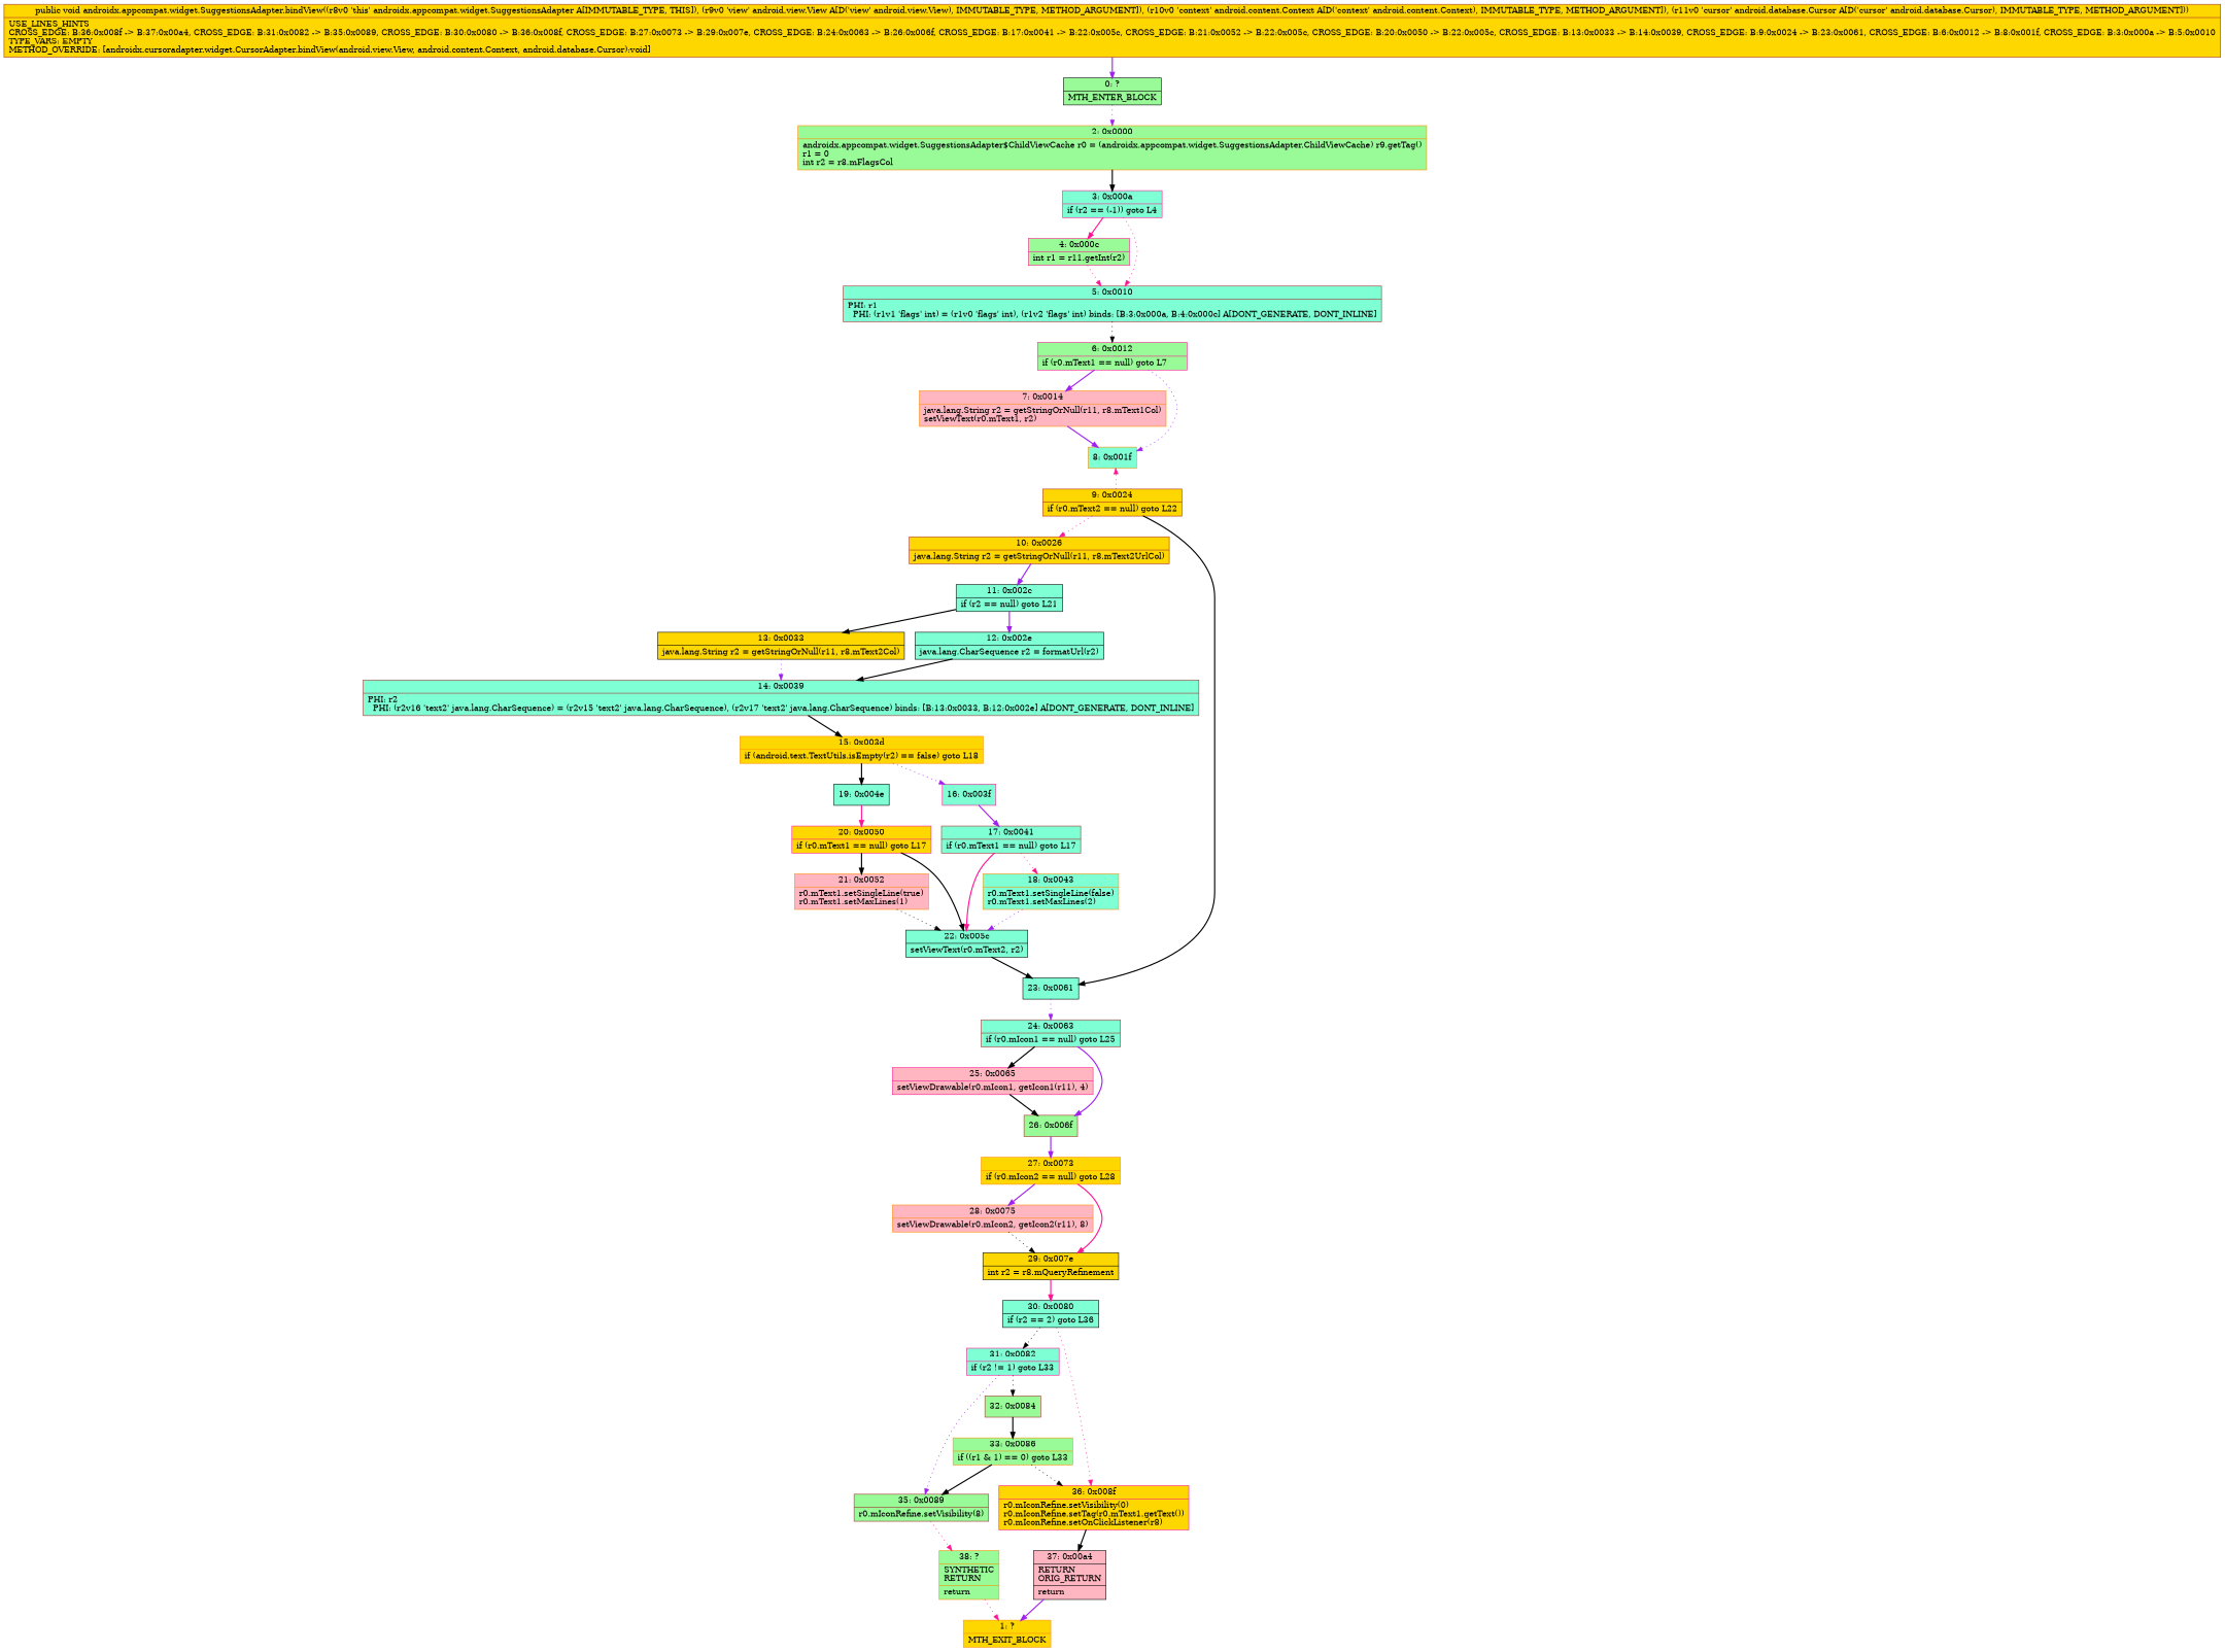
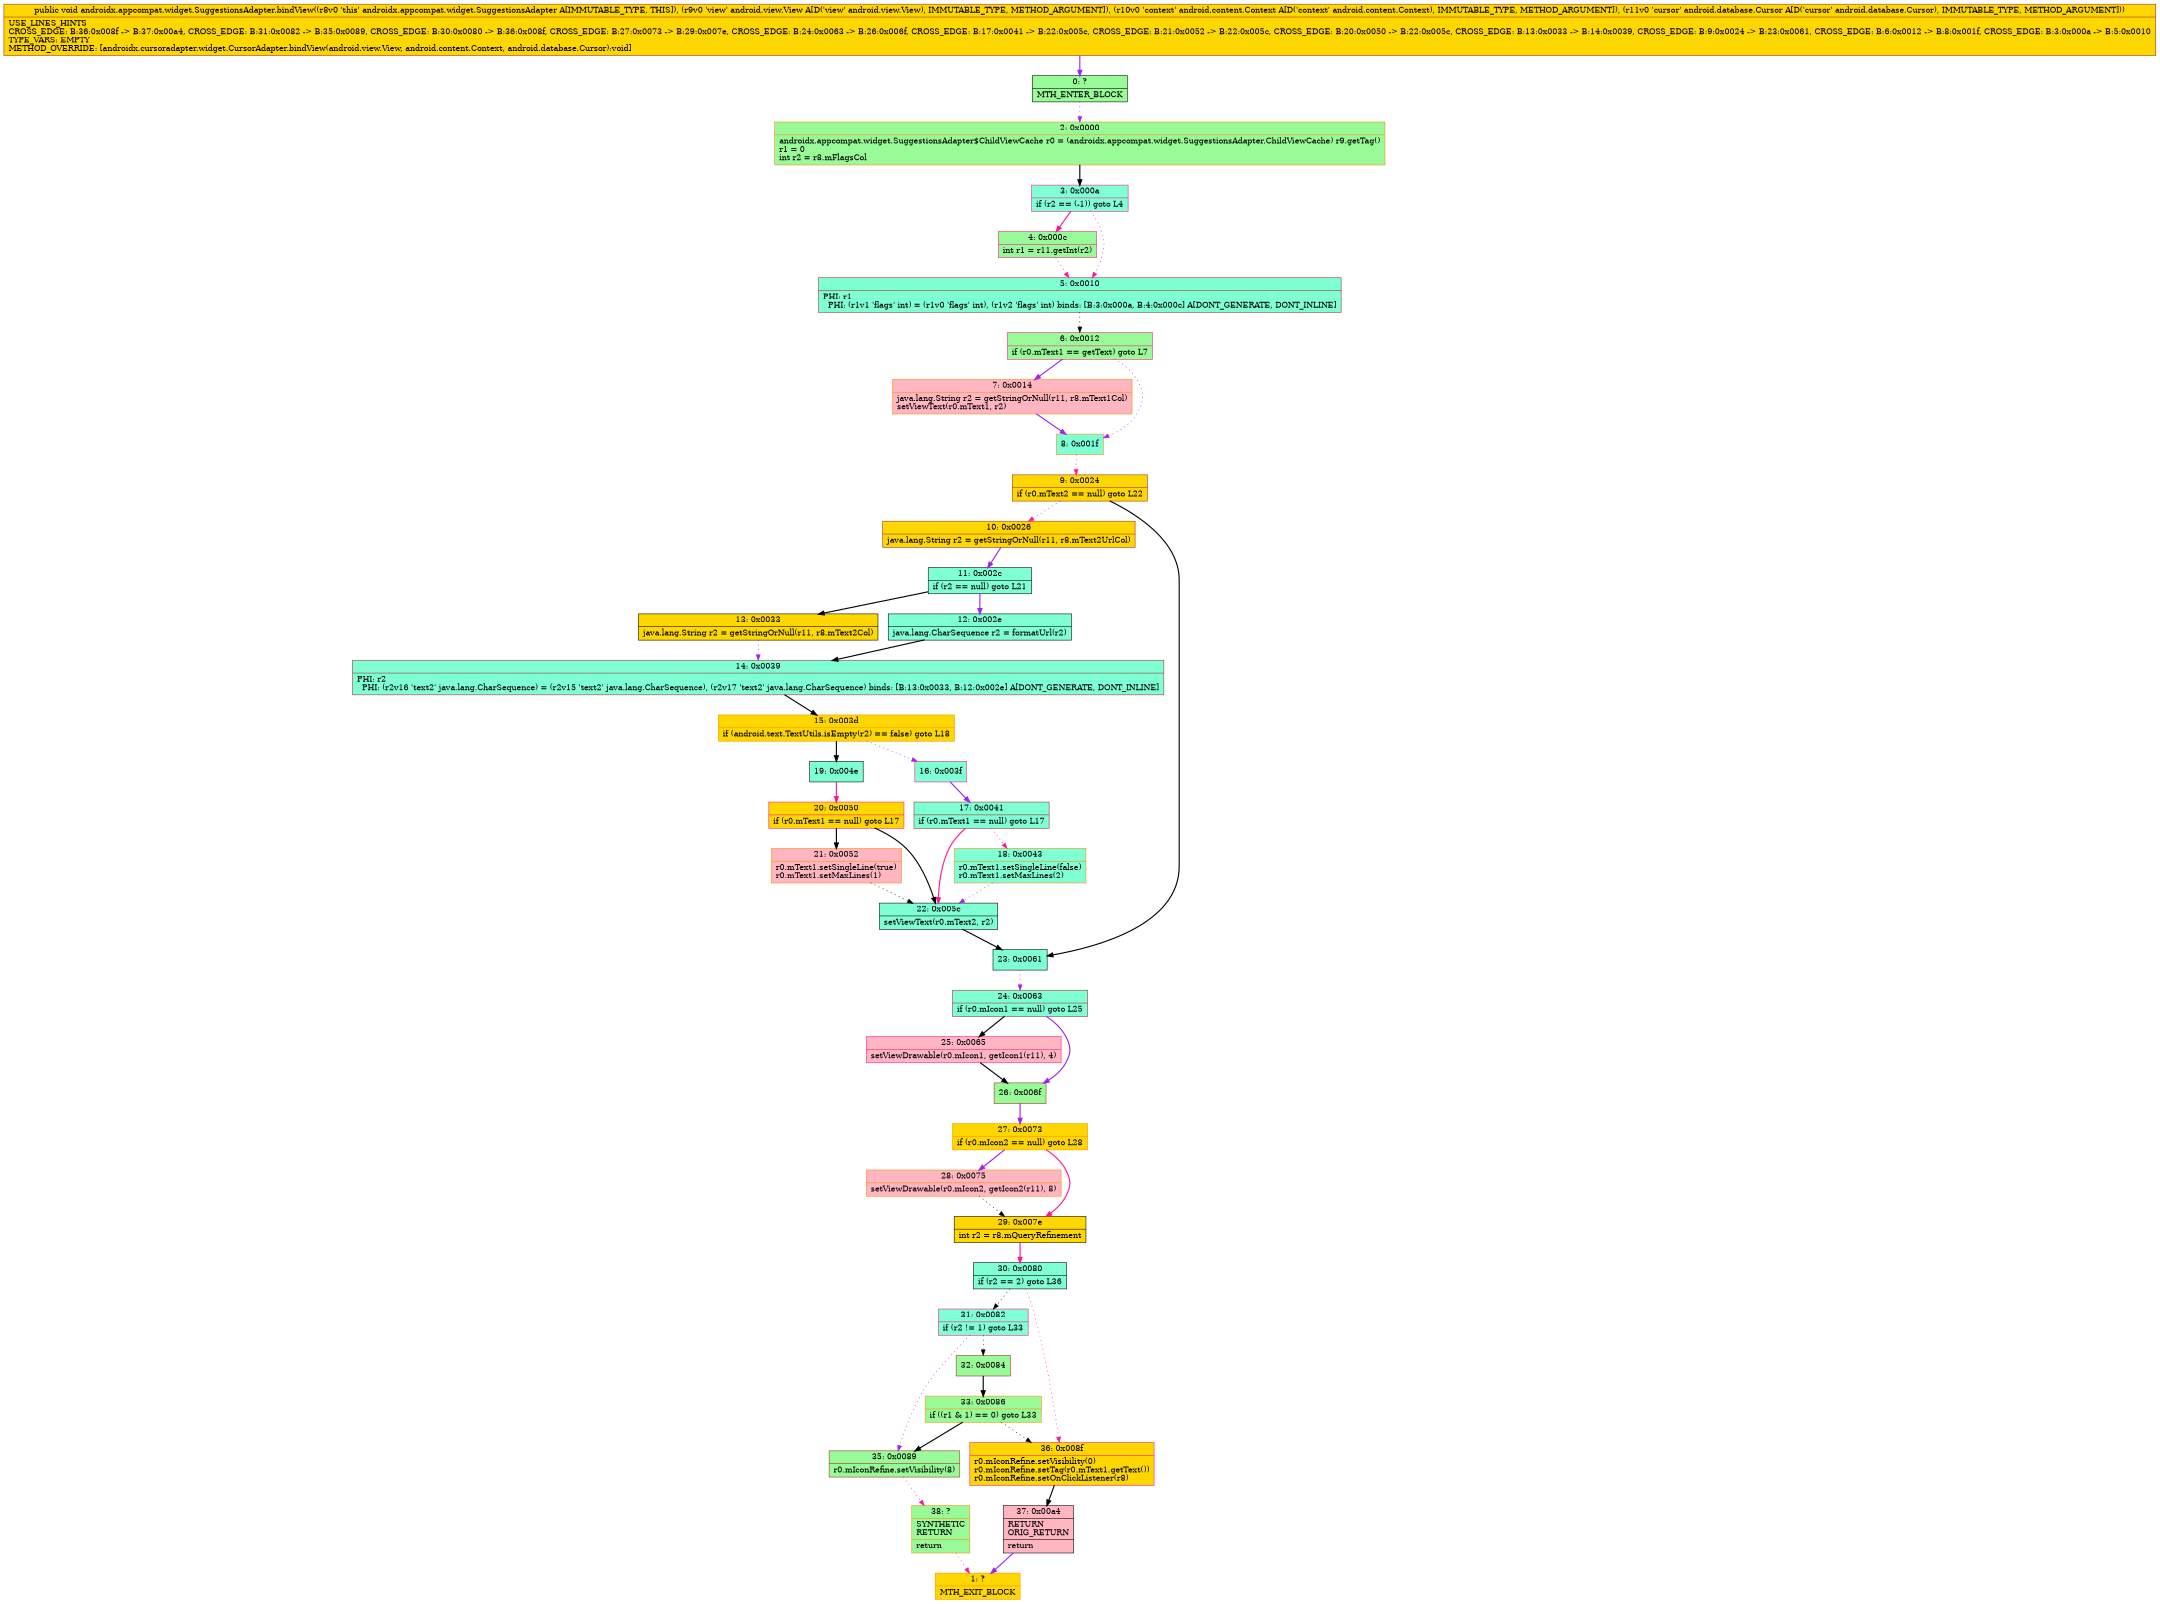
  digraph {
    node [color=darkorange fillcolor=aquamarine shape=record style=filled]
    edge [color=black style=bold]
    n1 [color=black fillcolor=palegreen label="{0\:\ ?|MTH_ENTER_BLOCK\l}"]
    n2 [fillcolor=palegreen label="{2\:\ 0x0000|androidx.appcompat.widget.SuggestionsAdapter$ChildViewCache r0 = (androidx.appcompat.widget.SuggestionsAdapter.ChildViewCache) r9.getTag()\lr1 = 0\lint r2 = r8.mFlagsCol\l}"]
    n3 [color=deeppink label="{3\:\ 0x000a|if (r2 == (\-1)) goto L4\l}"]
    n4 [color=deeppink fillcolor=palegreen label="{4\:\ 0x000c|int r1 = r11.getInt(r2)\l}"]
    n5 [color=brown label="{5\:\ 0x0010|PHI: r1 \l  PHI: (r1v1 'flags' int) = (r1v0 'flags' int), (r1v2 'flags' int) binds: [B:3:0x000a, B:4:0x000c] A[DONT_GENERATE, DONT_INLINE]\l}"]
-   n6 [color=deeppink fillcolor=palegreen label="{6\:\ 0x0012|if (r0.mText1 == null) goto L7\l}"]
+   n6 [color=deeppink fillcolor=palegreen label="{6\:\ 0x0012|if (r0.mText1 == getText) goto L7\l}"]
    n7 [fillcolor=lightpink label="{7\:\ 0x0014|java.lang.String r2 = getStringOrNull(r11, r8.mText1Col)\lsetViewText(r0.mText1, r2)\l}"]
    n8 [label="{8\:\ 0x001f}"]
    n9 [color=brown fillcolor=gold label="{9\:\ 0x0024|if (r0.mText2 == null) goto L22\l}"]
    n10 [color=brown fillcolor=gold label="{10\:\ 0x0026|java.lang.String r2 = getStringOrNull(r11, r8.mText2UrlCol)\l}"]
    n11 [color=black label="{23\:\ 0x0061}"]
    n12 [color=black label="{11\:\ 0x002c|if (r2 == null) goto L21\l}"]
    n13 [color=brown label="{24\:\ 0x0063|if (r0.mIcon1 == null) goto L25\l}"]
    n14 [color=black label="{12\:\ 0x002e|java.lang.CharSequence r2 = formatUrl(r2)\l}"]
    n15 [color=black fillcolor=gold label="{13\:\ 0x0033|java.lang.String r2 = getStringOrNull(r11, r8.mText2Col)\l}"]
    n16 [color=brown label="{14\:\ 0x0039|PHI: r2 \l  PHI: (r2v16 'text2' java.lang.CharSequence) = (r2v15 'text2' java.lang.CharSequence), (r2v17 'text2' java.lang.CharSequence) binds: [B:13:0x0033, B:12:0x002e] A[DONT_GENERATE, DONT_INLINE]\l}"]
    n17 [fillcolor=gold label="{15\:\ 0x003d|if (android.text.TextUtils.isEmpty(r2) == false) goto L18\l}"]
    n18 [color=deeppink label="{16\:\ 0x003f}"]
    n19 [color=black label="{19\:\ 0x004e}"]
    n20 [color=brown label="{17\:\ 0x0041|if (r0.mText1 == null) goto L17\l}"]
    n21 [color=deeppink fillcolor=gold label="{20\:\ 0x0050|if (r0.mText1 == null) goto L17\l}"]
    n22 [label="{18\:\ 0x0043|r0.mText1.setSingleLine(false)\lr0.mText1.setMaxLines(2)\l}"]
    n23 [color=black label="{22\:\ 0x005c|setViewText(r0.mText2, r2)\l}"]
    n24 [fillcolor=lightpink label="{21\:\ 0x0052|r0.mText1.setSingleLine(true)\lr0.mText1.setMaxLines(1)\l}"]
    n25 [color=deeppink fillcolor=lightpink label="{25\:\ 0x0065|setViewDrawable(r0.mIcon1, getIcon1(r11), 4)\l}"]
    n26 [color=brown fillcolor=palegreen label="{26\:\ 0x006f}"]
    n27 [fillcolor=gold label="{27\:\ 0x0073|if (r0.mIcon2 == null) goto L28\l}"]
    n28 [fillcolor=lightpink label="{28\:\ 0x0075|setViewDrawable(r0.mIcon2, getIcon2(r11), 8)\l}"]
    n29 [color=black fillcolor=gold label="{29\:\ 0x007e|int r2 = r8.mQueryRefinement\l}"]
    n30 [color=black label="{30\:\ 0x0080|if (r2 == 2) goto L36\l}"]
    n31 [color=deeppink label="{31\:\ 0x0082|if (r2 != 1) goto L33\l}"]
    n32 [color=deeppink fillcolor=gold label="{36\:\ 0x008f|r0.mIconRefine.setVisibility(0)\lr0.mIconRefine.setTag(r0.mText1.getText())\lr0.mIconRefine.setOnClickListener(r8)\l}"]
    n33 [color=brown fillcolor=palegreen label="{32\:\ 0x0084}"]
    n34 [color=brown fillcolor=palegreen label="{35\:\ 0x0089|r0.mIconRefine.setVisibility(8)\l}"]
    n35 [color=black fillcolor=lightpink label="{37\:\ 0x00a4|RETURN\lORIG_RETURN\l|return\l}"]
    n36 [fillcolor=palegreen label="{33\:\ 0x0086|if ((r1 & 1) == 0) goto L33\l}"]
    n37 [fillcolor=palegreen label="{38\:\ ?|SYNTHETIC\lRETURN\l|return\l}"]
    n38 [fillcolor=gold label="{1\:\ ?|MTH_EXIT_BLOCK\l}"]
    n39 [color=brown fillcolor=gold label="{public void androidx.appcompat.widget.SuggestionsAdapter.bindView((r8v0 'this' androidx.appcompat.widget.SuggestionsAdapter A[IMMUTABLE_TYPE, THIS]), (r9v0 'view' android.view.View A[D('view' android.view.View), IMMUTABLE_TYPE, METHOD_ARGUMENT]), (r10v0 'context' android.content.Context A[D('context' android.content.Context), IMMUTABLE_TYPE, METHOD_ARGUMENT]), (r11v0 'cursor' android.database.Cursor A[D('cursor' android.database.Cursor), IMMUTABLE_TYPE, METHOD_ARGUMENT]))  | USE_LINES_HINTS\lCROSS_EDGE: B:36:0x008f \-\> B:37:0x00a4, CROSS_EDGE: B:31:0x0082 \-\> B:35:0x0089, CROSS_EDGE: B:30:0x0080 \-\> B:36:0x008f, CROSS_EDGE: B:27:0x0073 \-\> B:29:0x007e, CROSS_EDGE: B:24:0x0063 \-\> B:26:0x006f, CROSS_EDGE: B:17:0x0041 \-\> B:22:0x005c, CROSS_EDGE: B:21:0x0052 \-\> B:22:0x005c, CROSS_EDGE: B:20:0x0050 \-\> B:22:0x005c, CROSS_EDGE: B:13:0x0033 \-\> B:14:0x0039, CROSS_EDGE: B:9:0x0024 \-\> B:23:0x0061, CROSS_EDGE: B:6:0x0012 \-\> B:8:0x001f, CROSS_EDGE: B:3:0x000a \-\> B:5:0x0010\lTYPE_VARS: EMPTY\lMETHOD_OVERRIDE: [androidx.cursoradapter.widget.CursorAdapter.bindView(android.view.View, android.content.Context, android.database.Cursor):void]\l}"]
    n1 -> n2 [color=purple style=dotted]
    n2 -> n3
    n3 -> n4 [color=deeppink]
    n3 -> n5 [color=deeppink style=dotted]
    n4 -> n5 [color=deeppink style=dotted]
    n5 -> n6 [style=dotted]
    n6 -> n7 [color=purple]
    n6 -> n8 [color=purple style=dotted]
    n7 -> n8 [color=purple]
-   n9 -> n8 [color=deeppink style=dotted]
+   n8 -> n9 [color=deeppink style=dotted]
    n9 -> n10 [color=deeppink style=dotted]
    n9 -> n11
    n10 -> n12 [color=purple]
    n11 -> n13 [color=purple style=dotted]
    n12 -> n14 [color=purple]
    n12 -> n15
    n13 -> n25
    n13 -> n26 [color=purple]
    n14 -> n16
    n15 -> n16 [color=purple style=dotted]
    n16 -> n17
    n17 -> n18 [color=purple style=dotted]
    n17 -> n19
    n18 -> n20 [color=purple]
    n19 -> n21 [color=deeppink]
    n20 -> n22 [color=deeppink style=dotted]
    n20 -> n23 [color=deeppink]
    n21 -> n23
    n21 -> n24
    n22 -> n23 [color=purple style=dotted]
    n23 -> n11
    n24 -> n23 [style=dotted]
    n25 -> n26
    n26 -> n27 [color=purple]
    n27 -> n28 [color=purple]
    n27 -> n29 [color=deeppink]
    n28 -> n29 [style=dotted]
    n29 -> n30 [color=deeppink]
    n30 -> n31 [style=dotted]
    n30 -> n32 [color=deeppink style=dotted]
    n31 -> n33 [style=dotted]
    n31 -> n34 [color=purple style=dotted]
    n32 -> n35
    n33 -> n36
    n34 -> n37 [color=deeppink style=dotted]
    n35 -> n38 [color=purple]
    n36 -> n32 [style=dotted]
    n36 -> n34
    n37 -> n38 [color=deeppink style=dotted]
    n39 -> n1 [color=purple]
  }
